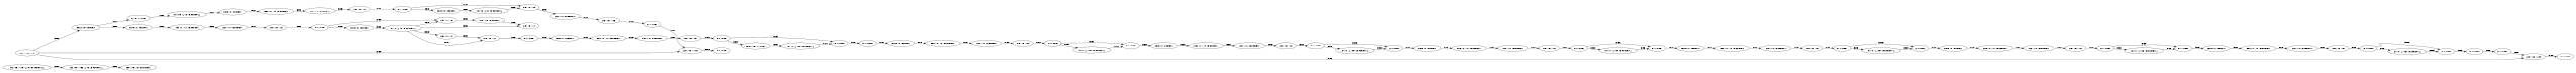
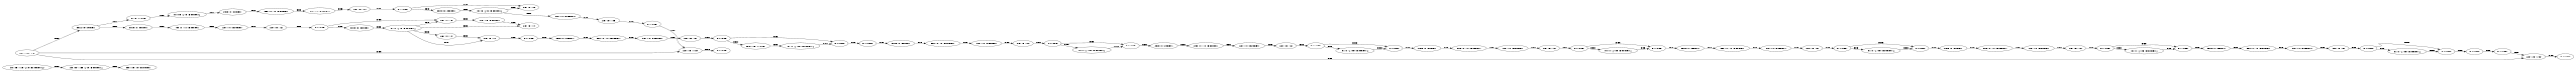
  digraph {
    fontname=Lato
    rankdir=LR
    node [fontname=Lato]
    edge [fontname=Lato]
    n1 [label="stp x20 , x19 , [ sp , #- address ]!"]
    n2 [label="stp x29 , x30 , [ sp , # address ]"]
    n3 [label="add x29 , sp , # address"]
    n4 [label="mov w19 , w0"]
    n5 [label="cbnz w0 , address"]
    n6 [label="mov w0 , w19"]
    n7 [label="mov w0 , w19"]
    n8 [label="ldr x8 , symbol"]
    n9 [label="adrp x1 , address"]
    n10 [label="bl symbol"]
    n11 [label="bl symbol"]
    n12 [label="ldr x20 , [ x8 , # address ]"]
    n13 [label="add x1 , x1 , # address"]
    n14 [label="adrp x1 , address"]
    n15 [label="mov w2 , # address"]
    n16 [label="add x1 , x1 , # address"]
    n17 [label="mov w2 , # address"]
    n18 [label="mov x0 , xzr"]
    n19 [label="bl symbol"]
    n20 [label="adrp x8 , address"]
    n21 [label="mov x2 , x0"]
    n22 [label="ldr x3 , [ x8 , # address ]"]
    n23 [label="mov w1 , # address"]
    n24 [label="mov x0 , x20"]
    n25 [label="bl symbol"]
    n26 [label="mov x0 , xzr"]
    n27 [label="bl symbol"]
    n28 [label="adrp x8 , address"]
    n29 [label="mov x1 , x0"]
    n30 [label="ldr x2 , [ x8 , # address ]"]
    n31 [label="mov w0 , # address"]
    n32 [label="mov x3 , x2"]
    n33 [label="mov x4 , x2"]
    n34 [label="mov x5 , x2"]
    n35 [label="bl symbol"]
    n36 [label="adrp x1 , address"]
    n37 [label="add x1 , x1 , # address"]
    n38 [label="mov w2 , # address"]
    n39 [label="mov x0 , xzr"]
    n40 [label="bl symbol"]
    n41 [label="adrp x20 , symbol"]
    n42 [label="bl symbol"]
    n43 [label="ldr x1 , [ x20 , # address ]"]
    n44 [label="bl symbol"]
    n45 [label="adrp x1 , address"]
    n46 [label="add x1 , x1 , # address"]
    n47 [label="mov w2 , # address"]
    n48 [label="mov x0 , xzr"]
    n49 [label="bl symbol"]
    n50 [label="ldr x1 , [ x20 , # address ]"]
    n51 [label="bl symbol"]
    n52 [label="adrp x1 , address"]
    n53 [label="add x1 , x1 , # address"]
    n54 [label="mov w2 , # address"]
    n55 [label="mov x0 , xzr"]
    n56 [label="bl symbol"]
    n57 [label="ldr x1 , [ x20 , # address ]"]
    n58 [label="bl symbol"]
    n59 [label="adrp x1 , address"]
    n60 [label="add x1 , x1 , # address"]
    n61 [label="mov w2 , # address"]
    n62 [label="mov x0 , xzr"]
    n63 [label="bl symbol"]
    n64 [label="ldr x1 , [ x20 , # address ]"]
    n65 [label="bl symbol"]
    n66 [label="adrp x1 , address"]
    n67 [label="add x1 , x1 , # address"]
    n68 [label="mov w2 , # address"]
    n69 [label="mov x0 , xzr"]
    n70 [label="bl symbol"]
    n71 [label="ldr x1 , [ x20 , # address ]"]
    n72 [label="bl symbol"]
    n73 [label="adrp x1 , address"]
    n74 [label="add x1 , x1 , # address"]
    n75 [label="mov w2 , # address"]
    n76 [label="mov x0 , xzr"]
    n77 [label="bl symbol"]
    n78 [label="ldr x1 , [ x20 , # address ]"]
    n79 [label="bl symbol"]
    n80 [label="adrp x1 , address"]
    n81 [label="add x1 , x1 , # address"]
    n82 [label="mov w2 , # address"]
    n83 [label="mov x0 , xzr"]
    n84 [label="bl symbol"]
    n85 [label="ldr x1 , [ x20 , # address ]"]
    n86 [label="bl symbol"]
    n87 [label="bl symbol"]
    n88 [label="bl symbol"]
    n1 -> n2 [label=CFG]
    n2 -> n3 [label=CFG]
    n4 -> n5 [label=CFG]
    n4 -> n6 [label=DFG]
    n4 -> n7 [label=DFG]
    n5 -> n8 [label=CFG]
    n5 -> n9 [label=CFG]
    n6 -> n10 [label=DFG]
    n7 -> n11 [label=DFG]
    n8 -> n12 [label=CFG]
    n9 -> n13 [label=CFG]
    n12 -> n14 [label=CFG]
    n13 -> n15 [label=CFG]
    n14 -> n16 [label=CFG]
    n15 -> n26 [label=CFG]
    n16 -> n17 [label=CFG]
    n17 -> n18 [label=CFG]
    n18 -> n19 [label=CFG]
    n19 -> n20 [label=CFG]
    n19 -> n21 [label=DFG]
    n20 -> n22 [label=CFG]
-   n21 -> n23 [label=CFG]
+   n22 -> n23 [label=CFG]
    n22 -> n21 [label=CFG]
    n23 -> n24 [label=CFG]
    n24 -> n25 [label=CFG]
    n25 -> n6 [label=CFG]
    n26 -> n27 [label=CFG]
    n27 -> n28 [label=CFG]
    n27 -> n29 [label=DFG]
    n28 -> n30 [label=CFG]
    n29 -> n31 [label=CFG]
    n30 -> n29 [label=CFG]
    n30 -> n32 [label=CFG]
    n30 -> n33 [label=DFG]
    n30 -> n34 [label=DFG]
    n31 -> n32 [label=CFG]
    n33 -> n34 [label=CFG]
    n34 -> n35 [label=CFG]
    n35 -> n36 [label=CFG]
    n36 -> n37 [label=CFG]
    n37 -> n38 [label=CFG]
    n38 -> n39 [label=CFG]
    n39 -> n40 [label=CFG]
    n40 -> n41 [label=CFG]
    n40 -> n42 [label=DFG]
    n41 -> n43 [label=CFG]
    n42 -> n44 [label=CFG]
    n43 -> n42 [label=DFG]
    n44 -> n45 [label=CFG]
    n45 -> n46 [label=CFG]
    n46 -> n47 [label=CFG]
    n47 -> n48 [label=CFG]
    n48 -> n49 [label=CFG]
    n49 -> n50 [label=CFG]
    n49 -> n51 [label=DFG]
    n50 -> n51 [label=DFG]
    n51 -> n52 [label=CFG]
    n52 -> n53 [label=CFG]
    n53 -> n54 [label=CFG]
    n54 -> n55 [label=CFG]
    n55 -> n56 [label=CFG]
    n56 -> n57 [label=CFG]
    n56 -> n58 [label=DFG]
    n57 -> n58 [label=DFG]
    n58 -> n59 [label=CFG]
    n59 -> n60 [label=CFG]
    n60 -> n61 [label=CFG]
    n61 -> n62 [label=CFG]
    n62 -> n63 [label=CFG]
    n63 -> n64 [label=CFG]
    n63 -> n65 [label=DFG]
    n64 -> n65 [label=DFG]
    n65 -> n66 [label=CFG]
    n66 -> n67 [label=CFG]
    n67 -> n68 [label=CFG]
    n68 -> n69 [label=CFG]
    n69 -> n70 [label=CFG]
    n70 -> n71 [label=CFG]
    n70 -> n72 [label=DFG]
    n71 -> n72 [label=DFG]
    n72 -> n73 [label=CFG]
    n73 -> n74 [label=CFG]
    n74 -> n75 [label=CFG]
    n75 -> n76 [label=CFG]
    n76 -> n77 [label=CFG]
    n77 -> n78 [label=CFG]
    n77 -> n79 [label=DFG]
    n78 -> n79 [label=DFG]
    n79 -> n80 [label=CFG]
    n80 -> n81 [label=CFG]
    n81 -> n82 [label=CFG]
    n82 -> n83 [label=CFG]
    n83 -> n84 [label=CFG]
    n84 -> n85 [label=CFG]
    n84 -> n86 [label=DFG]
    n85 -> n86 [label=DFG]
    n86 -> n87 [label=CFG]
    n87 -> n88 [label=CFG]
    n88 -> n7 [label=CFG]
  }
